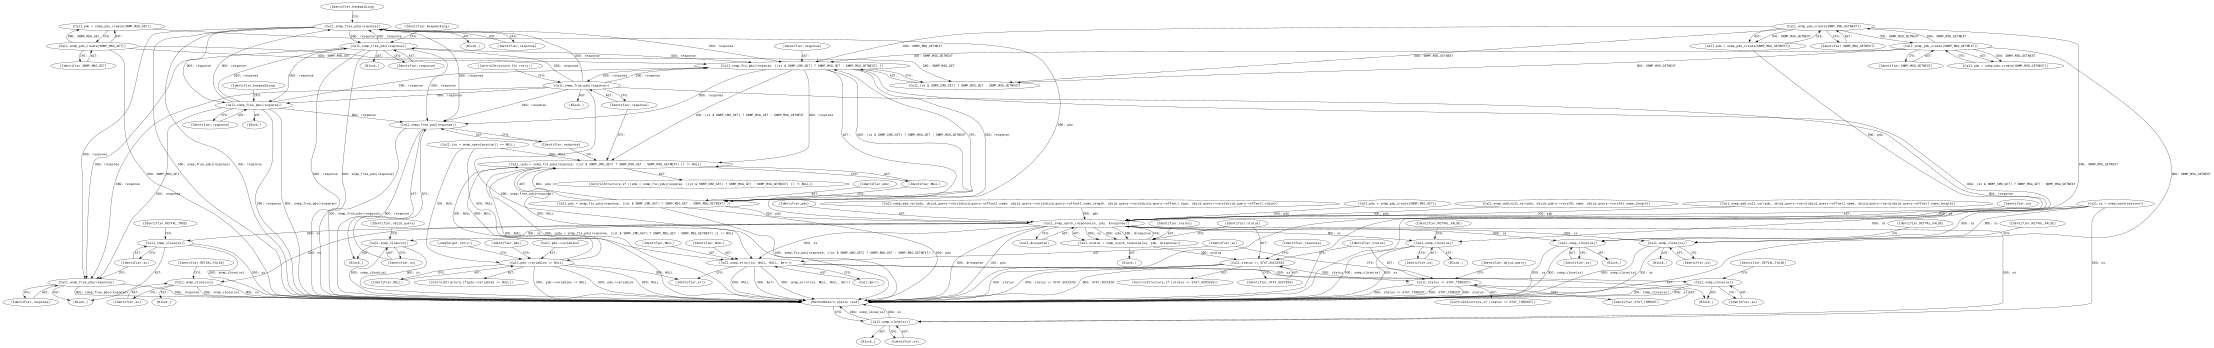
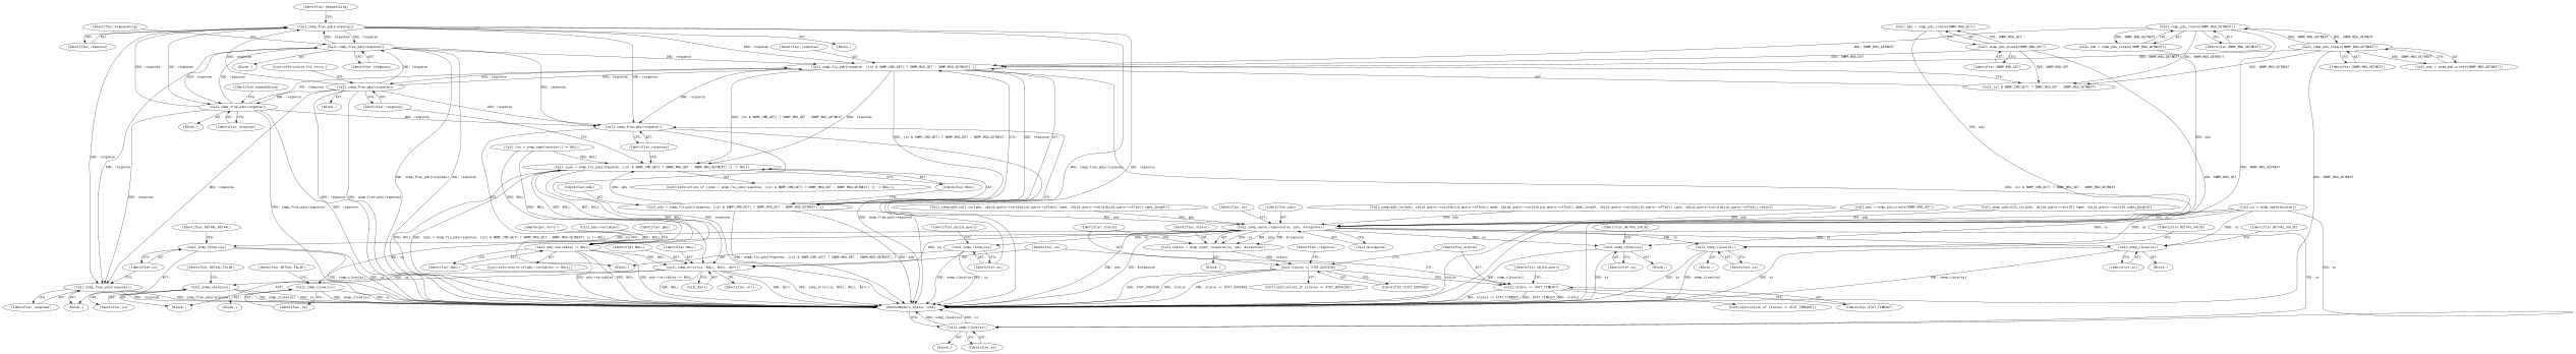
  digraph {
    fontname="Roboto Mono"
    node [fontname="Roboto Mono"]
    edge [fontname="Roboto Mono"]
    n1 [label="(Call,snmp_free_pdu(response))"]
    n2 [label="(Call,snmp_free_pdu(response))"]
    n3 [label="(Call,snmp_fix_pdu(response, ((st & SNMP_CMD_GET) ? SNMP_MSG_GET : SNMP_MSG_GETNEXT) ))"]
    n4 [label="(Call,snmp_free_pdu(response))"]
    n5 [label="(Call,snmp_free_pdu(response))"]
    n6 [label="(Call,snmp_free_pdu(response))"]
    n7 [label="(MethodReturn,static void)"]
    n8 [label="(Block,)"]
    n9 [label="(Identifier,response)"]
    n10 [label="(Block,)"]
    n11 [label="(Identifier,response)"]
    n12 [label="(Call,snmp_free_pdu(response))"]
    n13 [label="(Call,(pdu = snmp_fix_pdu(response, ((st & SNMP_CMD_GET) ? SNMP_MSG_GET : SNMP_MSG_GETNEXT) )) != NULL)"]
    n14 [label="(Call,pdu = snmp_fix_pdu(response, ((st & SNMP_CMD_GET) ? SNMP_MSG_GET : SNMP_MSG_GETNEXT) ))"]
    n15 [label="(Call,(st & SNMP_CMD_GET) ? SNMP_MSG_GET : SNMP_MSG_GETNEXT)"]
    n16 [label="(Block,)"]
    n17 [label="(Identifier,response)"]
    n18 [label="(Identifier,response)"]
    n19 [label="(Block,)"]
    n20 [label="(Block,)"]
    n21 [label="(Identifier,response)"]
    n22 [label="(Call,snmp_close(ss))"]
    n23 [label="(Identifier,response)"]
    n24 [label="(Block,)"]
    n25 [label="(Call,pdu->variables == NULL)"]
    n26 [label="(Call,snmp_error(ss, NULL, NULL, &err))"]
    n27 [label="(Identifier,NULL)"]
    n28 [label="(ControlStructure,if ((pdu = snmp_fix_pdu(response, ((st & SNMP_CMD_GET) ? SNMP_MSG_GET : SNMP_MSG_GETNEXT) )) != NULL))"]
    n29 [label="(Call,snmp_synch_response(ss, pdu, &response))"]
    n30 [label="(Call,snmp_pdu_create(SNMP_MSG_GET))"]
    n31 [label="(Identifier,SNMP_MSG_GET)"]
    n32 [label="(Call,pdu = snmp_pdu_create(SNMP_MSG_GET))"]
    n33 [label="(Call,snmp_pdu_create(SNMP_MSG_GETNEXT))"]
    n34 [label="(Call,snmp_pdu_create(SNMP_MSG_GETNEXT))"]
    n35 [label="(Identifier,SNMP_MSG_GETNEXT)"]
    n36 [label="(Call,pdu = snmp_pdu_create(SNMP_MSG_GETNEXT))"]
    n37 [label="(Call,pdu = snmp_pdu_create(SNMP_MSG_GETNEXT))"]
    n38 [label="(Identifier,SNMP_MSG_GETNEXT)"]
    n39 [label="(Identifier,NULL)"]
    n40 [label="(ControlStructure,if(pdu->variables == NULL))"]
    n41 [label="(Call,snmp_close(ss))"]
    n42 [label="(Block,)"]
    n43 [label="(Call,&err)"]
    n44 [label="(Identifier,err)"]
    n45 [label="(Identifier,ss)"]
    n46 [label="(Call,snmp_close(ss))"]
    n47 [label="(Call,snmp_close(ss))"]
    n48 [label="(Call,snmp_close(ss))"]
    n49 [label="(Call,status = snmp_synch_response(ss, pdu, &response))"]
    n50 [label="(Call,snmp_close(ss))"]
    n51 [label="(Call,snmp_close(ss))"]
    n52 [label="(Call,snmp_close(ss))"]
    n53 [label="(Call,&response)"]
    n54 [label="(Block,)"]
    n55 [label="(Identifier,ss)"]
    n56 [label="(Identifier,ss)"]
    n57 [label="(Block,)"]
    n58 [label="(Identifier,ss)"]
    n59 [label="(Block,)"]
    n60 [label="(Call,status == STAT_SUCCESS)"]
    n61 [label="(Block,)"]
    n62 [label="(Identifier,ss)"]
    n63 [label="(Identifier,ss)"]
    n64 [label="(Block,)"]
    n65 [label="(Identifier,ss)"]
    n66 [label="(Block,)"]
    n67 [label="(Identifier,ss)"]
    n68 [label="(Call,status == STAT_TIMEOUT)"]
    n69 [label="(ControlStructure,if (status == STAT_SUCCESS))"]
    n70 [label="(Identifier,STAT_SUCCESS)"]
    n71 [label="(ControlStructure,if (status == STAT_TIMEOUT))"]
    n72 [label="(Identifier,STAT_TIMEOUT)"]
    n73 [label="(Call,ss = snmp_open(session))"]
    n74 [label="(Identifier,pdu)"]
    n75 [label="(Identifier,RETVAL_FALSE)"]
    n76 [label="(Identifier,status)"]
    n77 [label="(Identifier,RETVAL_FALSE)"]
    n78 [label="(Identifier,pdu)"]
-   n79 [label="(Identifier,RETVAL_TRUE)"]
+   n79 [label="(Identifier,RETVAL_RETVAL)"]
    n80 [label="(Call,snmp_add_var(pdu, objid_query->vars[objid_query->offset].name, objid_query->vars[objid_query->offset].name_length, objid_query->vars[objid_query->offset].type, objid_query->vars[objid_query->offset].value))"]
    n81 [label="(Call,pdu = snmp_pdu_create(SNMP_MSG_SET))"]
    n82 [label="(Identifier,RETVAL_FALSE)"]
    n83 [label="(Identifier,objid_query)"]
    n84 [label="(Identifier,keepwalking)"]
    n85 [label="(Identifier,objid_query)"]
    n86 [label="(Call,snmp_add_null_var(pdu, objid_query->vars[0].name, objid_query->vars[0].name_length))"]
    n87 [label="(Identifier,status)"]
    n88 [label="(Identifier,response)"]
    n89 [label="(Identifier,RETVAL_FALSE)"]
    n90 [label="(Identifier,pdu)"]
    n91 [label="(Identifier,keepwalking)"]
    n92 [label="(Identifier,NULL)"]
    n93 [label="(Identifier,RETVAL_FALSE)"]
    n94 [label="(Call,snmp_add_null_var(pdu, objid_query->vars[objid_query->offset].name, objid_query->vars[objid_query->offset].name_length))"]
    n95 [label="(Identifier,ss)"]
    n96 [label="(ControlStructure,fix retry;)"]
    n97 [label="(Identifier,ss)"]
    n98 [label="(JumpTarget,retry:)"]
    n99 [label="(Identifier,NULL)"]
    n100 [label="(Call,(ss = snmp_open(session)) == NULL)"]
    n101 [label="(Identifier,response)"]
    n102 [label="(Call,pdu->variables)"]
    n103 [label="(Identifier,status)"]
    n104 [label="(Identifier,keepwalking)"]
    n1 -> n2 [label="DDG: response"]
    n1 -> n3 [label="DDG: response"]
    n1 -> n4 [label="DDG: response"]
    n1 -> n5 [label="DDG: response"]
    n1 -> n6 [label="DDG: response"]
    n1 -> n7 [label="DDG: response"]
    n1 -> n7 [label="DDG: snmp_free_pdu(response)"]
    n1 -> n8 [label="AST: "]
    n1 -> n9 [label="CFG: "]
    n2 -> n1 [label="DDG: response"]
    n2 -> n3 [label="DDG: response"]
    n2 -> n4 [label="DDG: response"]
    n2 -> n5 [label="DDG: response"]
    n2 -> n6 [label="DDG: response"]
    n2 -> n7 [label="DDG: response"]
    n2 -> n7 [label="DDG: snmp_free_pdu(response)"]
    n2 -> n10 [label="AST: "]
    n2 -> n11 [label="CFG: "]
    n3 -> n6 [label="DDG: response"]
    n3 -> n7 [label="DDG: (st & SNMP_CMD_GET) ? SNMP_MSG_GET : SNMP_MSG_GETNEXT"]
    n3 -> n12 [label="DDG: response"]
    n3 -> n13 [label="DDG: response"]
    n3 -> n13 [label="DDG: (st & SNMP_CMD_GET) ? SNMP_MSG_GET : SNMP_MSG_GETNEXT"]
    n3 -> n14 [label="AST: "]
    n3 -> n14 [label="DDG: response"]
    n3 -> n14 [label="DDG: (st & SNMP_CMD_GET) ? SNMP_MSG_GET : SNMP_MSG_GETNEXT"]
    n3 -> n15 [label="CFG: "]
    n4 -> n1 [label="DDG: response"]
    n4 -> n2 [label="DDG: response"]
    n4 -> n3 [label="DDG: response"]
    n4 -> n5 [label="DDG: response"]
    n4 -> n6 [label="DDG: response"]
    n4 -> n7 [label="DDG: snmp_free_pdu(response)"]
    n4 -> n7 [label="DDG: response"]
    n4 -> n16 [label="AST: "]
    n4 -> n17 [label="CFG: "]
    n5 -> n7 [label="DDG: snmp_free_pdu(response)"]
    n5 -> n7 [label="DDG: response"]
    n5 -> n18 [label="CFG: "]
    n5 -> n19 [label="AST: "]
    n6 -> n7 [label="DDG: snmp_free_pdu(response)"]
    n6 -> n7 [label="DDG: response"]
    n6 -> n20 [label="AST: "]
    n6 -> n21 [label="CFG: "]
    n7 -> n22 [label="CFG: "]
    n9 -> n1 [label="AST: "]
    n11 -> n2 [label="AST: "]
    n12 -> n1 [label="DDG: response"]
    n12 -> n2 [label="DDG: response"]
    n12 -> n3 [label="DDG: response"]
    n12 -> n4 [label="DDG: response"]
    n12 -> n5 [label="DDG: response"]
    n12 -> n6 [label="DDG: response"]
    n12 -> n7 [label="DDG: snmp_free_pdu(response)"]
    n12 -> n7 [label="DDG: response"]
    n12 -> n23 [label="CFG: "]
    n12 -> n24 [label="AST: "]
    n13 -> n7 [label="DDG: (pdu = snmp_fix_pdu(response, ((st & SNMP_CMD_GET) ? SNMP_MSG_GET : SNMP_MSG_GETNEXT) )) != NULL"]
    n13 -> n7 [label="DDG: NULL"]
    n13 -> n25 [label="DDG: NULL"]
    n13 -> n26 [label="DDG: NULL"]
    n13 -> n27 [label="CFG: "]
    n13 -> n28 [label="AST: "]
    n14 -> n3 [label="CFG: "]
    n14 -> n7 [label="DDG: snmp_fix_pdu(response, ((st & SNMP_CMD_GET) ? SNMP_MSG_GET : SNMP_MSG_GETNEXT) )"]
    n14 -> n7 [label="DDG: pdu"]
    n14 -> n13 [label="AST: "]
    n14 -> n13 [label="DDG: pdu"]
    n14 -> n29 [label="DDG: pdu"]
    n15 -> n3 [label="AST: "]
    n17 -> n4 [label="AST: "]
    n18 -> n5 [label="AST: "]
    n21 -> n6 [label="AST: "]
    n21 -> n13 [label="CFG: "]
    n22 -> n7 [label="DDG: snmp_close(ss)"]
    n22 -> n7 [label="DDG: ss"]
    n22 -> n66 [label="AST: "]
    n22 -> n67 [label="CFG: "]
    n23 -> n12 [label="AST: "]
    n23 -> n13 [label="CFG: "]
    n25 -> n7 [label="DDG: pdu->variables"]
    n25 -> n7 [label="DDG: NULL"]
    n25 -> n7 [label="DDG: pdu->variables == NULL"]
    n25 -> n13 [label="DDG: NULL"]
-   n25 -> n44 [label="DDG: NULL"]
+   n25 -> n26 [label="DDG: NULL"]
    n25 -> n39 [label="CFG: "]
    n25 -> n40 [label="AST: "]
    n26 -> n7 [label="DDG: NULL"]
    n26 -> n7 [label="DDG: &err"]
    n26 -> n7 [label="DDG: snmp_error(ss, NULL, NULL, &err)"]
    n26 -> n41 [label="DDG: ss"]
    n26 -> n42 [label="AST: "]
    n26 -> n43 [label="CFG: "]
    n26 -> n44 [label="CFG: "]
    n27 -> n13 [label="AST: "]
    n27 -> n14 [label="CFG: "]
    n29 -> n7 [label="DDG: pdu"]
    n29 -> n7 [label="DDG: &response"]
    n29 -> n22 [label="DDG: ss"]
    n29 -> n26 [label="DDG: ss"]
    n29 -> n46 [label="DDG: ss"]
    n29 -> n47 [label="DDG: ss"]
    n29 -> n48 [label="DDG: ss"]
    n29 -> n49 [label="AST: "]
    n29 -> n49 [label="DDG: ss"]
    n29 -> n49 [label="DDG: pdu"]
    n29 -> n49 [label="DDG: &response"]
    n29 -> n50 [label="DDG: ss"]
    n29 -> n51 [label="DDG: ss"]
    n29 -> n52 [label="DDG: ss"]
    n29 -> n53 [label="CFG: "]
    n30 -> n3 [label="DDG: SNMP_MSG_GET"]
    n30 -> n7 [label="DDG: SNMP_MSG_GET"]
    n30 -> n15 [label="DDG: SNMP_MSG_GET"]
    n30 -> n31 [label="CFG: "]
    n30 -> n32 [label="AST: "]
    n30 -> n32 [label="DDG: SNMP_MSG_GET"]
    n31 -> n30 [label="AST: "]
    n32 -> n29 [label="DDG: pdu"]
    n32 -> n30 [label="CFG: "]
    n33 -> n3 [label="DDG: SNMP_MSG_GETNEXT"]
    n33 -> n7 [label="DDG: SNMP_MSG_GETNEXT"]
    n33 -> n15 [label="DDG: SNMP_MSG_GETNEXT"]
    n33 -> n34 [label="DDG: SNMP_MSG_GETNEXT"]
    n33 -> n35 [label="CFG: "]
    n33 -> n36 [label="AST: "]
    n33 -> n36 [label="DDG: SNMP_MSG_GETNEXT"]
    n34 -> n3 [label="DDG: SNMP_MSG_GETNEXT"]
    n34 -> n7 [label="DDG: SNMP_MSG_GETNEXT"]
    n34 -> n15 [label="DDG: SNMP_MSG_GETNEXT"]
    n34 -> n33 [label="DDG: SNMP_MSG_GETNEXT"]
    n34 -> n37 [label="AST: "]
    n34 -> n37 [label="DDG: SNMP_MSG_GETNEXT"]
    n34 -> n38 [label="CFG: "]
    n35 -> n33 [label="AST: "]
    n36 -> n29 [label="DDG: pdu"]
    n36 -> n33 [label="CFG: "]
    n37 -> n34 [label="CFG: "]
    n38 -> n34 [label="AST: "]
    n39 -> n25 [label="AST: "]
    n41 -> n7 [label="DDG: ss"]
    n41 -> n7 [label="DDG: snmp_close(ss)"]
    n41 -> n42 [label="AST: "]
    n41 -> n45 [label="CFG: "]
    n43 -> n26 [label="AST: "]
    n45 -> n41 [label="AST: "]
    n46 -> n7 [label="DDG: ss"]
    n46 -> n7 [label="DDG: snmp_close(ss)"]
    n46 -> n54 [label="AST: "]
    n46 -> n55 [label="CFG: "]
    n47 -> n7 [label="DDG: ss"]
    n47 -> n7 [label="DDG: snmp_close(ss)"]
    n47 -> n56 [label="CFG: "]
    n47 -> n57 [label="AST: "]
    n48 -> n7 [label="DDG: snmp_close(ss)"]
    n48 -> n7 [label="DDG: ss"]
    n48 -> n58 [label="CFG: "]
    n48 -> n59 [label="AST: "]
-   n49 -> n29 [label="CFG: "]
    n49 -> n60 [label="DDG: status"]
    n49 -> n61 [label="AST: "]
    n50 -> n7 [label="DDG: snmp_close(ss)"]
    n50 -> n7 [label="DDG: ss"]
    n50 -> n19 [label="AST: "]
    n50 -> n62 [label="CFG: "]
    n51 -> n7 [label="DDG: ss"]
    n51 -> n7 [label="DDG: snmp_close(ss)"]
    n51 -> n20 [label="AST: "]
    n51 -> n63 [label="CFG: "]
    n52 -> n7 [label="DDG: ss"]
    n52 -> n7 [label="DDG: snmp_close(ss)"]
    n52 -> n64 [label="AST: "]
    n52 -> n65 [label="CFG: "]
    n53 -> n29 [label="AST: "]
    n55 -> n46 [label="AST: "]
    n56 -> n47 [label="AST: "]
    n58 -> n48 [label="AST: "]
    n60 -> n7 [label="DDG: status == STAT_SUCCESS"]
    n60 -> n7 [label="DDG: STAT_SUCCESS"]
    n60 -> n7 [label="DDG: status"]
    n60 -> n68 [label="DDG: status"]
    n60 -> n69 [label="AST: "]
    n60 -> n70 [label="CFG: "]
    n62 -> n5 [label="CFG: "]
    n62 -> n50 [label="AST: "]
    n63 -> n6 [label="CFG: "]
    n63 -> n51 [label="AST: "]
    n65 -> n52 [label="AST: "]
    n67 -> n22 [label="AST: "]
    n68 -> n7 [label="DDG: status"]
    n68 -> n7 [label="DDG: status == STAT_TIMEOUT"]
    n68 -> n7 [label="DDG: STAT_TIMEOUT"]
    n68 -> n71 [label="AST: "]
    n68 -> n72 [label="CFG: "]
    n70 -> n60 [label="AST: "]
    n72 -> n68 [label="AST: "]
    n73 -> n22 [label="DDG: ss"]
    n73 -> n29 [label="DDG: ss"]
    n73 -> n46 [label="DDG: ss"]
    n73 -> n47 [label="DDG: ss"]
    n73 -> n48 [label="DDG: ss"]
    n74 -> n25 [label="CFG: "]
    n75 -> n41 [label="CFG: "]
    n76 -> n49 [label="CFG: "]
    n76 -> n60 [label="AST: "]
    n77 -> n48 [label="CFG: "]
    n78 -> n29 [label="AST: "]
    n79 -> n50 [label="CFG: "]
    n80 -> n29 [label="DDG: pdu"]
    n81 -> n29 [label="DDG: pdu"]
    n82 -> n46 [label="CFG: "]
    n83 -> n51 [label="CFG: "]
    n84 -> n2 [label="CFG: "]
    n85 -> n68 [label="CFG: "]
    n86 -> n29 [label="DDG: pdu"]
    n87 -> n60 [label="CFG: "]
    n87 -> n68 [label="AST: "]
    n88 -> n3 [label="AST: "]
    n89 -> n52 [label="CFG: "]
    n90 -> n14 [label="AST: "]
    n91 -> n1 [label="CFG: "]
    n92 -> n26 [label="AST: "]
    n93 -> n47 [label="CFG: "]
    n94 -> n29 [label="DDG: pdu"]
    n95 -> n29 [label="AST: "]
    n96 -> n12 [label="CFG: "]
    n97 -> n26 [label="AST: "]
    n97 -> n68 [label="CFG: "]
    n98 -> n25 [label="CFG: "]
    n99 -> n26 [label="AST: "]
    n100 -> n13 [label="DDG: NULL"]
    n100 -> n25 [label="DDG: NULL"]
    n100 -> n26 [label="DDG: NULL"]
    n101 -> n60 [label="CFG: "]
-   n102 -> n25 [label="AST: "]
+   n102 -> n25 [label="DDG: NULL"]
    n103 -> n49 [label="AST: "]
    n104 -> n4 [label="CFG: "]
  }
